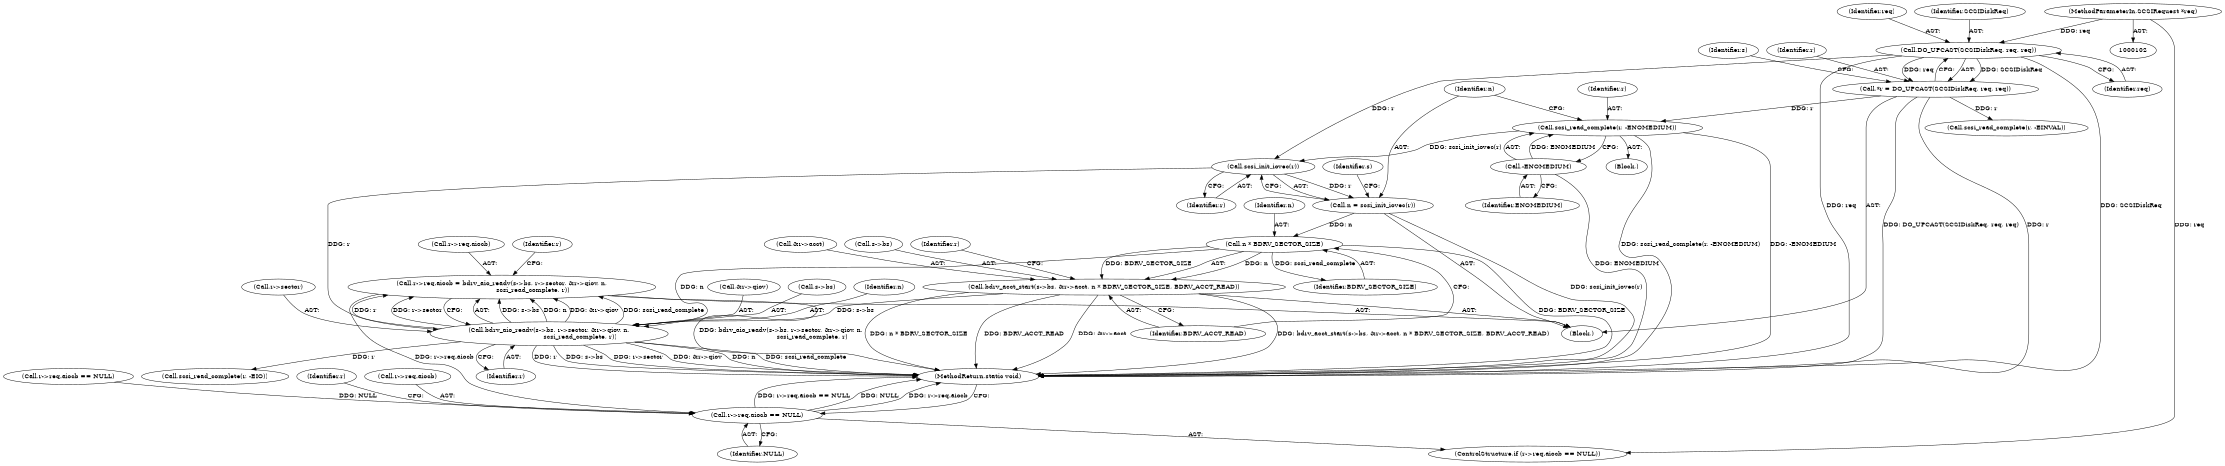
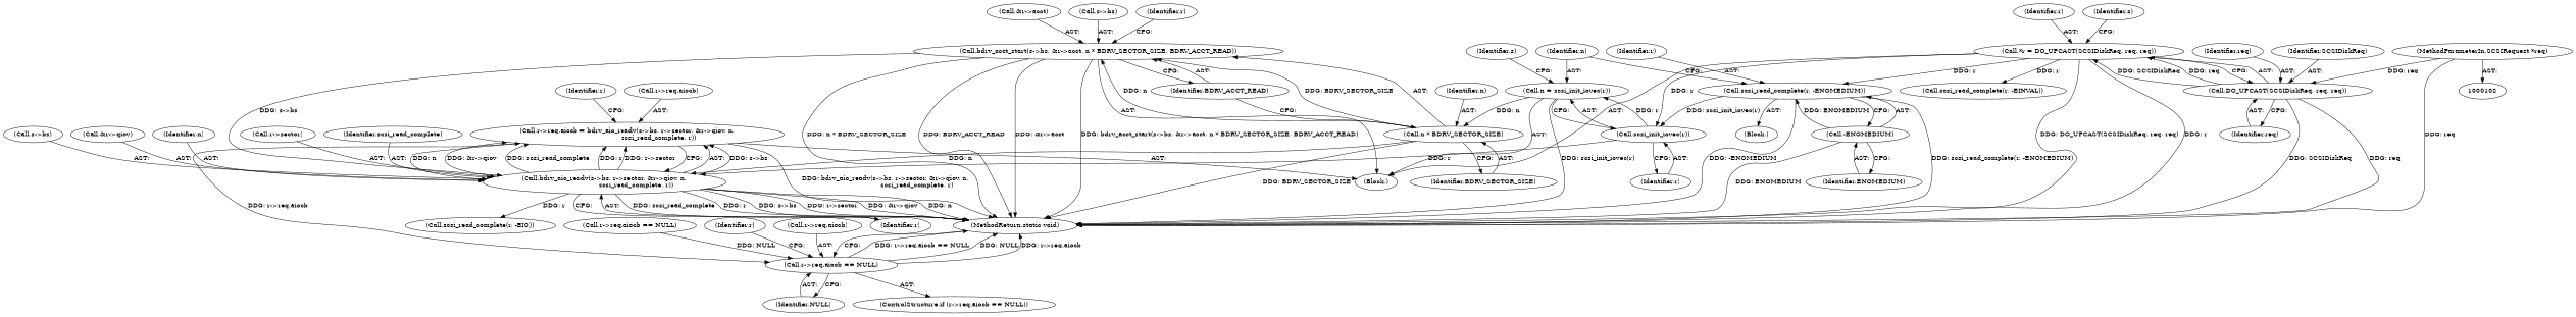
  digraph {
    n1 [label="(Call,r->req.aiocb = bdrv_aio_readv(s->bs, r->sector, &r->qiov, n,\n                               scsi_read_complete, r))"]
    n2 [label="(Call,bdrv_aio_readv(s->bs, r->sector, &r->qiov, n,\n                               scsi_read_complete, r))"]
    n3 [label="(Call,r->req.aiocb == NULL)"]
    n4 [label="(MethodReturn,static void)"]
    n5 [label="(Block,)"]
    n6 [label="(Call,scsi_read_complete(r, -EIO))"]
    n7 [label="(Identifier,r)"]
    n8 [label="(Identifier,NULL)"]
    n9 [label="(ControlStructure,if (r->req.aiocb == NULL))"]
    n10 [label="(Call,bdrv_acct_start(s->bs, &r->acct, n * BDRV_SECTOR_SIZE, BDRV_ACCT_READ))"]
    n11 [label="(Identifier,BDRV_ACCT_READ)"]
    n12 [label="(Call,n * BDRV_SECTOR_SIZE)"]
    n13 [label="(Identifier,BDRV_SECTOR_SIZE)"]
    n14 [label="(Call,n = scsi_init_iovec(r))"]
    n15 [label="(Call,scsi_init_iovec(r))"]
    n16 [label="(Identifier,r)"]
    n17 [label="(Call,*r = DO_UPCAST(SCSIDiskReq, req, req))"]
    n18 [label="(Call,DO_UPCAST(SCSIDiskReq, req, req))"]
    n19 [label="(Call,scsi_read_complete(r, -ENOMEDIUM))"]
    n20 [label="(Call,scsi_read_complete(r, -EINVAL))"]
    n21 [label="(Identifier,req)"]
    n22 [label="(Call,-ENOMEDIUM)"]
    n23 [label="(Block,)"]
    n24 [label="(MethodParameterIn,SCSIRequest *req)"]
    1000102
    n26 [label="(Identifier,ENOMEDIUM)"]
    n27 [label="(Identifier,n)"]
    n28 [label="(Call,r->req.aiocb == NULL)"]
    n29 [label="(Identifier,s)"]
    n30 [label="(Identifier,n)"]
    n31 [label="(Identifier,r)"]
    n32 [label="(Identifier,r)"]
    n33 [label="(Identifier,r)"]
    n34 [label="(Identifier,req)"]
    n35 [label="(Call,&r->acct)"]
    n36 [label="(Call,&r->qiov)"]
    n37 [label="(Call,s->bs)"]
    n38 [label="(Identifier,s)"]
    n39 [label="(Identifier,n)"]
    n40 [label="(Call,r->req.aiocb)"]
    n41 [label="(Identifier,r)"]
+   n42 [label="(Identifier,scsi_read_complete)"]
    n43 [label="(Call,r->sector)"]
    n44 [label="(Call,r->req.aiocb)"]
    n45 [label="(Identifier,SCSIDiskReq)"]
    n46 [label="(Identifier,r)"]
    n47 [label="(Call,s->bs)"]
    n1 -> n2 [label="CFG: "]
    n1 -> n3 [label="DDG: r->req.aiocb"]
    n1 -> n4 [label="DDG: bdrv_aio_readv(s->bs, r->sector, &r->qiov, n,\n                               scsi_read_complete, r)"]
    n1 -> n5 [label="AST: "]
    n2 -> n1 [label="AST: "]
    n2 -> n1 [label="DDG: s->bs"]
    n2 -> n1 [label="DDG: n"]
    n2 -> n1 [label="DDG: &r->qiov"]
    n2 -> n1 [label="DDG: scsi_read_complete"]
    n2 -> n1 [label="DDG: r"]
    n2 -> n1 [label="DDG: r->sector"]
    n2 -> n4 [label="DDG: s->bs"]
    n2 -> n4 [label="DDG: r->sector"]
    n2 -> n4 [label="DDG: &r->qiov"]
    n2 -> n4 [label="DDG: n"]
    n2 -> n4 [label="DDG: scsi_read_complete"]
    n2 -> n4 [label="DDG: r"]
    n2 -> n6 [label="DDG: r"]
    n2 -> n7 [label="CFG: "]
    n3 -> n4 [label="DDG: r->req.aiocb == NULL"]
    n3 -> n4 [label="DDG: NULL"]
    n3 -> n4 [label="DDG: r->req.aiocb"]
    n3 -> n8 [label="CFG: "]
    n3 -> n9 [label="AST: "]
    n4 -> n3 [label="CFG: "]
    n7 -> n2 [label="AST: "]
    n8 -> n3 [label="AST: "]
    n10 -> n2 [label="DDG: s->bs"]
    n10 -> n4 [label="DDG: n * BDRV_SECTOR_SIZE"]
    n10 -> n4 [label="DDG: BDRV_ACCT_READ"]
    n10 -> n4 [label="DDG: &r->acct"]
    n10 -> n4 [label="DDG: bdrv_acct_start(s->bs, &r->acct, n * BDRV_SECTOR_SIZE, BDRV_ACCT_READ)"]
    n10 -> n5 [label="AST: "]
    n10 -> n11 [label="CFG: "]
    n11 -> n10 [label="AST: "]
    n11 -> n12 [label="CFG: "]
    n12 -> n2 [label="DDG: n"]
    n12 -> n4 [label="DDG: BDRV_SECTOR_SIZE"]
    n12 -> n10 [label="AST: "]
    n12 -> n10 [label="DDG: n"]
    n12 -> n10 [label="DDG: BDRV_SECTOR_SIZE"]
-   n12 -> n13 [label="DDG: scsi_read_complete"]
+   n12 -> n13 [label="CFG: "]
    n13 -> n12 [label="AST: "]
    n14 -> n4 [label="DDG: scsi_init_iovec(r)"]
    n14 -> n5 [label="AST: "]
    n14 -> n12 [label="DDG: n"]
    n14 -> n15 [label="CFG: "]
    n15 -> n2 [label="DDG: r"]
    n15 -> n14 [label="AST: "]
    n15 -> n14 [label="DDG: r"]
    n15 -> n16 [label="CFG: "]
    n16 -> n15 [label="AST: "]
    n17 -> n4 [label="DDG: DO_UPCAST(SCSIDiskReq, req, req)"]
    n17 -> n4 [label="DDG: r"]
    n17 -> n5 [label="AST: "]
-   n18 -> n15 [label="DDG: r"]
+   n17 -> n15 [label="DDG: r"]
    n17 -> n18 [label="CFG: "]
    n17 -> n19 [label="DDG: r"]
    n17 -> n20 [label="DDG: r"]
    n18 -> n4 [label="DDG: req"]
    n18 -> n4 [label="DDG: SCSIDiskReq"]
    n18 -> n17 [label="AST: "]
    n18 -> n17 [label="DDG: SCSIDiskReq"]
    n18 -> n17 [label="DDG: req"]
    n18 -> n21 [label="CFG: "]
    n19 -> n4 [label="DDG: scsi_read_complete(r, -ENOMEDIUM)"]
    n19 -> n4 [label="DDG: -ENOMEDIUM"]
    n19 -> n15 [label="DDG: scsi_init_iovec(r)"]
    n19 -> n22 [label="CFG: "]
    n19 -> n23 [label="AST: "]
    n21 -> n18 [label="AST: "]
    n22 -> n4 [label="DDG: ENOMEDIUM"]
    n22 -> n19 [label="AST: "]
    n22 -> n19 [label="DDG: ENOMEDIUM"]
    n22 -> n26 [label="CFG: "]
-   n24 -> n9 [label="DDG: req"]
+   n24 -> n4 [label="DDG: req"]
    n24 -> n18 [label="DDG: req"]
    n24 -> 1000102 [label="AST: "]
    n26 -> n22 [label="AST: "]
    n27 -> n12 [label="AST: "]
    n28 -> n3 [label="DDG: NULL"]
    n29 -> n17 [label="CFG: "]
    n30 -> n14 [label="AST: "]
    n30 -> n19 [label="CFG: "]
    n31 -> n10 [label="CFG: "]
    n32 -> n3 [label="CFG: "]
    n33 -> n1 [label="CFG: "]
    n34 -> n18 [label="AST: "]
    n35 -> n10 [label="AST: "]
    n36 -> n2 [label="AST: "]
    n37 -> n2 [label="AST: "]
    n38 -> n14 [label="CFG: "]
    n39 -> n2 [label="AST: "]
    n40 -> n3 [label="AST: "]
    n41 -> n17 [label="AST: "]
+   n42 -> n2 [label="AST: "]
    n43 -> n2 [label="AST: "]
    n44 -> n1 [label="AST: "]
    n45 -> n18 [label="AST: "]
    n46 -> n19 [label="AST: "]
    n47 -> n10 [label="AST: "]
  }
